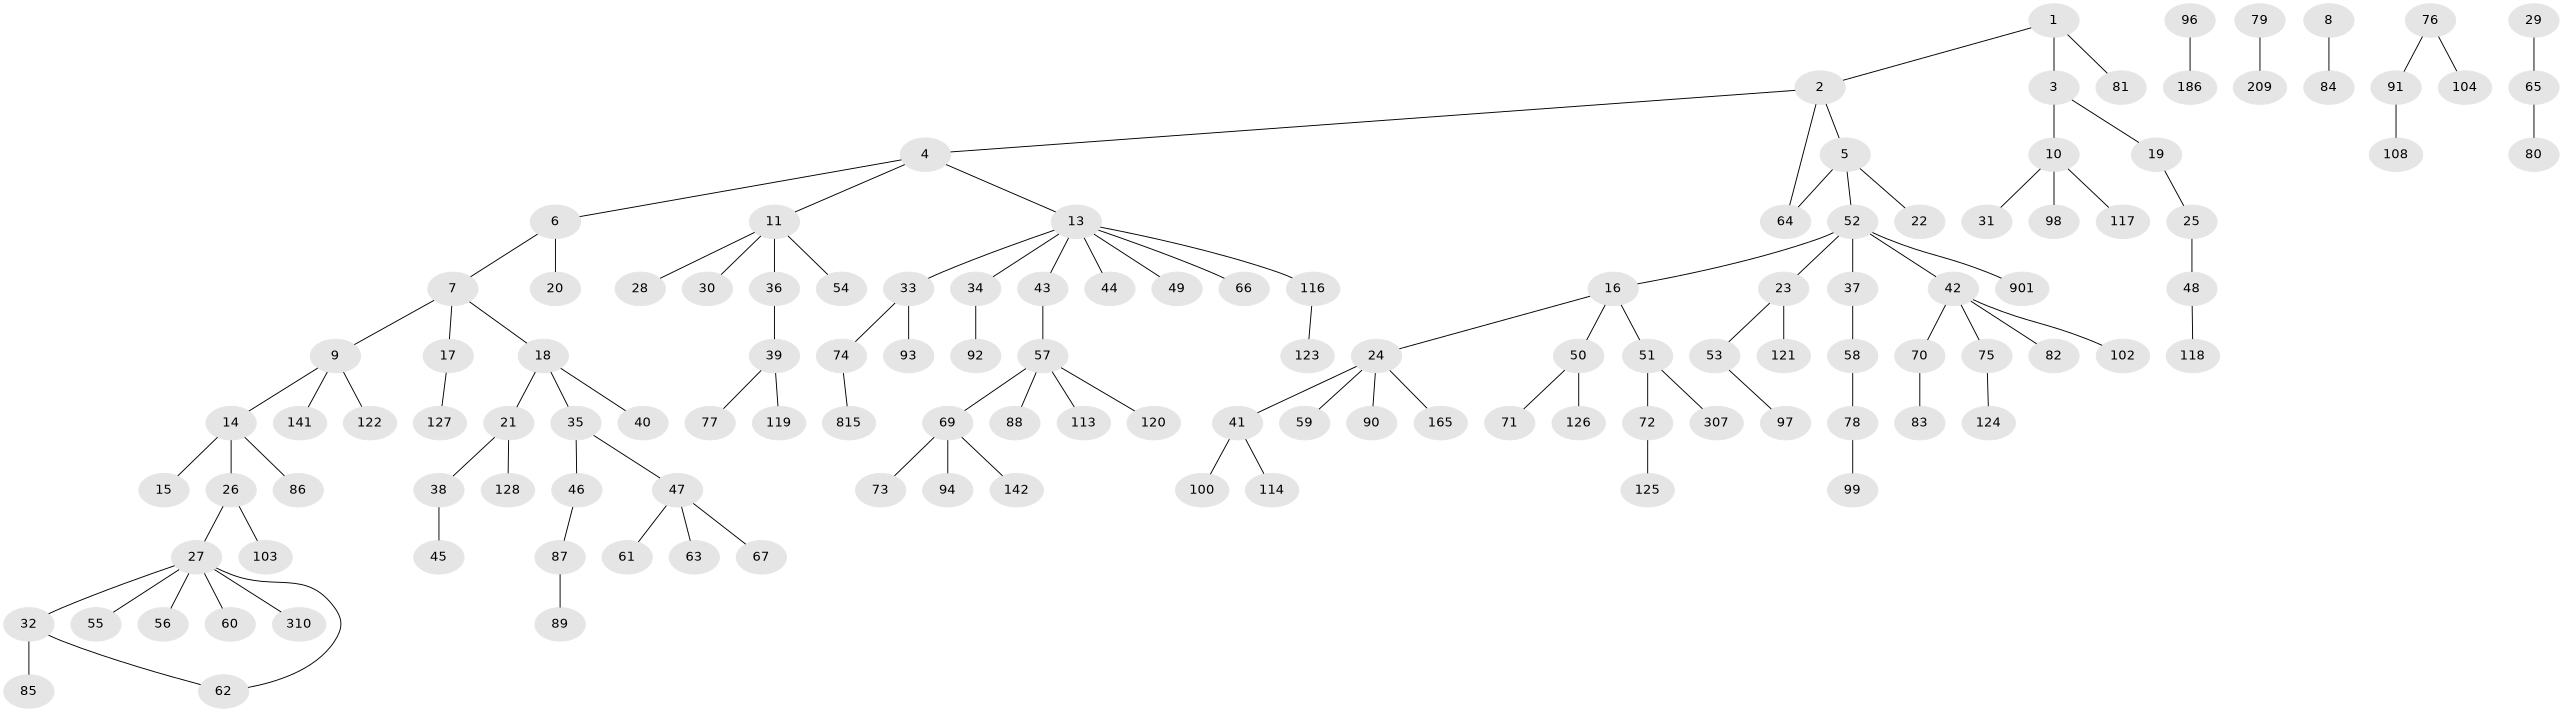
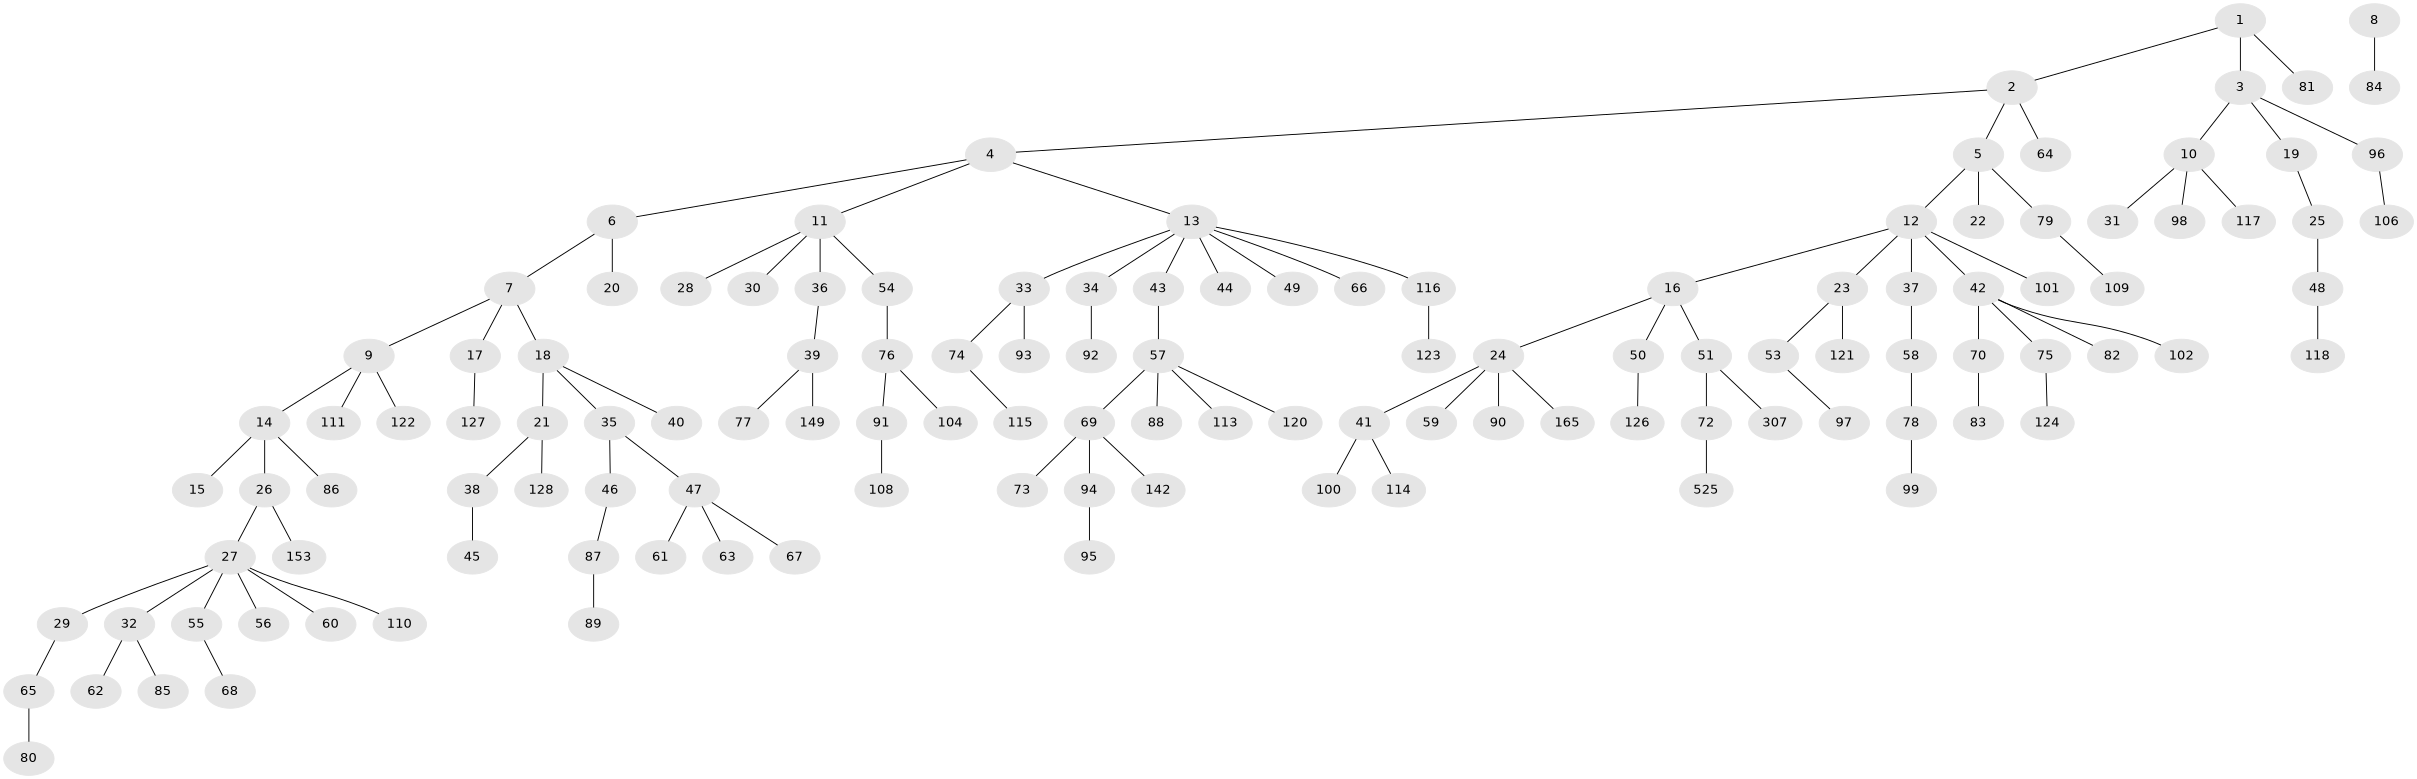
  graph {
    fontname="DejaVu Sans"
    node [color=gray90 fontname="DejaVu Sans" style=filled]
    edge [fontname="DejaVu Sans"]
    1
    2
    3
    81
    4
    5
    64
    10
    19
    96
    6
    11
    13
-   12 [label=52]
+   12
    22
    79
    8
    84
    31
    98
    117
    25
-   106 [label=186]
+   106
    7
    20
    28
    30
    36
    54
    33
    34
    43
    44
    49
    66
    116
    16
    23
    37
    42
-   101 [label=901]
-   109 [label=209]
+   101
+   109
    9
    17
    18
    14
-   111 [label=141]
+   111
    122
    127
    21
    35
    40
    15
    26
    86
    39
    76
    24
    50
    51
    53
    121
    58
    70
    75
    82
    102
    74
    93
    92
    57
    123
    27
-   103
+   103 [label=153]
    41
    59
    90
    n78 [label=165]
-   71
    126
    72
    n82 [label=307]
    38
    128
    46
    47
    48
    45
    97
    100
    114
    118
    29
    32
    55
    56
    60
-   110 [label=310]
+   110
    65
    62
    85
+   68
    80
-   115 [label=815]
+   115
    87
    61
    63
    67
    77
-   119
+   119 [label=149]
    78
    83
    124
    69
    88
    113
    120
    89
-   125
+   125 [label=525]
    91
    104
    73
    94
    n124 [label=142]
    99
+   95
    108
    1 -- 2
    1 -- 3
    1 -- 81
    2 -- 4
    2 -- 5
    2 -- 64
    3 -- 10
    3 -- 19
+   3 -- 96
    4 -- 6
    4 -- 11
    4 -- 13
    5 -- 12
    5 -- 22
-   5 -- 64
+   5 -- 79
    10 -- 31
    10 -- 98
    10 -- 117
    19 -- 25
    96 -- 106
    6 -- 7
    6 -- 20
    11 -- 28
    11 -- 30
    11 -- 36
    11 -- 54
    13 -- 33
    13 -- 34
    13 -- 43
    13 -- 44
    13 -- 49
    13 -- 66
    13 -- 116
    12 -- 16
    12 -- 23
    12 -- 37
    12 -- 42
    12 -- 101
    79 -- 109
    8 -- 84
    25 -- 48
    7 -- 9
    7 -- 17
    7 -- 18
    36 -- 39
+   54 -- 76
    33 -- 74
    33 -- 93
    34 -- 92
    43 -- 57
    116 -- 123
    16 -- 24
    16 -- 50
    16 -- 51
    23 -- 53
    23 -- 121
    37 -- 58
    42 -- 70
    42 -- 75
    42 -- 82
    42 -- 102
    9 -- 14
    9 -- 111
    9 -- 122
    17 -- 127
    18 -- 21
    18 -- 35
    18 -- 40
    14 -- 15
    14 -- 26
    14 -- 86
    21 -- 38
    21 -- 128
    35 -- 46
    35 -- 47
    26 -- 27
    26 -- 103
    39 -- 77
    39 -- 119
    76 -- 91
    76 -- 104
    24 -- 41
    24 -- 59
    24 -- 90
    24 -- n78
-   50 -- 71
    50 -- 126
    51 -- 72
    51 -- n82
    53 -- 97
    58 -- 78
    70 -- 83
    75 -- 124
    74 -- 115
    57 -- 69
    57 -- 88
    57 -- 113
    57 -- 120
-   27 -- 62
+   27 -- 29
    27 -- 32
    27 -- 55
    27 -- 56
    27 -- 60
    27 -- 110
    41 -- 100
    41 -- 114
    72 -- 125
    38 -- 45
    46 -- 87
    47 -- 61
    47 -- 63
    47 -- 67
    48 -- 118
    29 -- 65
    32 -- 62
    32 -- 85
+   55 -- 68
    65 -- 80
    87 -- 89
    78 -- 99
    69 -- 73
    69 -- 94
    69 -- n124
    91 -- 108
+   94 -- 95
  }
